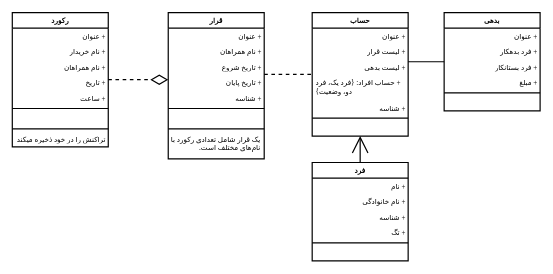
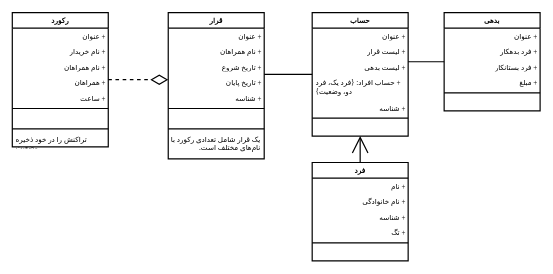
  <mxCell id="0" />
  <mxCell id="1" parent="0" />
  <mxCell id="2" value="قرار" style="swimlane;fontStyle=1;align=center;verticalAlign=top;childLayout=stackLayout;horizontal=1;startSize=26;horizontalStack=0;resizeParent=1;resizeParentMax=0;resizeLast=0;collapsible=1;marginBottom=0;fontFamily=Vazirmatn;whiteSpace=wrap;html=1;textDirection=rtl;strokeWidth=2;" vertex="1" parent="1"><mxGeometry x="280" y="20" width="160" height="244" as="geometry"><mxRectangle x="320" y="200" width="50" height="26" as="alternateBounds" /></mxGeometry></mxCell>
  <mxCell id="3" value="+ عنوان" style="text;strokeColor=none;fillColor=none;align=left;verticalAlign=top;spacingLeft=4;spacingRight=4;overflow=hidden;rotatable=0;points=[[0,0.5],[1,0.5]];portConstraint=eastwest;fontFamily=Vazirmatn;whiteSpace=wrap;html=1;textDirection=rtl;strokeWidth=2;" vertex="1" parent="2"><mxGeometry y="26" width="160" height="26" as="geometry" /></mxCell>
  <mxCell id="4" value="+ نام همراهان" style="text;strokeColor=none;fillColor=none;align=left;verticalAlign=top;spacingLeft=4;spacingRight=4;overflow=hidden;rotatable=0;points=[[0,0.5],[1,0.5]];portConstraint=eastwest;fontFamily=Vazirmatn;whiteSpace=wrap;html=1;textDirection=rtl;strokeWidth=2;" vertex="1" parent="2"><mxGeometry y="52" width="160" height="26" as="geometry" /></mxCell>
  <mxCell id="5" value="+ تاریخ شروع" style="text;strokeColor=none;fillColor=none;align=left;verticalAlign=top;spacingLeft=4;spacingRight=4;overflow=hidden;rotatable=0;points=[[0,0.5],[1,0.5]];portConstraint=eastwest;fontFamily=Vazirmatn;whiteSpace=wrap;html=1;textDirection=rtl;strokeWidth=2;" vertex="1" parent="2"><mxGeometry y="78" width="160" height="26" as="geometry" /></mxCell>
  <mxCell id="6" value="+ تاریخ پایان" style="text;strokeColor=none;fillColor=none;align=left;verticalAlign=top;spacingLeft=4;spacingRight=4;overflow=hidden;rotatable=0;points=[[0,0.5],[1,0.5]];portConstraint=eastwest;fontFamily=Vazirmatn;whiteSpace=wrap;html=1;textDirection=rtl;strokeWidth=2;" vertex="1" parent="2"><mxGeometry y="104" width="160" height="26" as="geometry" /></mxCell>
  <mxCell id="7" value="+ شناسه" style="text;strokeColor=none;fillColor=none;align=left;verticalAlign=top;spacingLeft=4;spacingRight=4;overflow=hidden;rotatable=0;points=[[0,0.5],[1,0.5]];portConstraint=eastwest;fontFamily=Vazirmatn;whiteSpace=wrap;html=1;textDirection=rtl;strokeWidth=2;" vertex="1" parent="2"><mxGeometry y="130" width="160" height="26" as="geometry" /></mxCell>
  <mxCell id="8" value="" style="line;strokeWidth=2;fillColor=none;align=left;verticalAlign=middle;spacingTop=-1;spacingLeft=3;spacingRight=3;rotatable=0;labelPosition=right;points=[];portConstraint=eastwest;fontFamily=Vazirmatn;whiteSpace=wrap;html=1;textDirection=rtl;" vertex="1" parent="2"><mxGeometry y="156" width="160" height="8" as="geometry" /></mxCell>
  <mxCell id="9" value=" " style="text;strokeColor=none;fillColor=none;align=left;verticalAlign=top;spacingLeft=4;spacingRight=4;overflow=hidden;rotatable=0;points=[[0,0.5],[1,0.5]];portConstraint=eastwest;fontFamily=Vazirmatn;whiteSpace=wrap;html=1;textDirection=rtl;strokeWidth=2;" vertex="1" parent="2"><mxGeometry y="164" width="160" height="26" as="geometry" /></mxCell>
  <mxCell id="10" value="" style="line;strokeWidth=2;fillColor=none;align=left;verticalAlign=middle;spacingTop=-1;spacingLeft=3;spacingRight=3;rotatable=0;labelPosition=right;points=[];portConstraint=eastwest;fontFamily=Vazirmatn;whiteSpace=wrap;html=1;textDirection=rtl;" vertex="1" parent="2"><mxGeometry y="190" width="160" height="8" as="geometry" /></mxCell>
  <mxCell id="11" value="یک قرار شامل تعدادی رکورد با نام‌های مختلف است." style="text;strokeColor=none;fillColor=none;align=right;verticalAlign=top;spacingLeft=4;spacingRight=4;overflow=hidden;rotatable=0;points=[[0,0.5],[1,0.5]];portConstraint=eastwest;fontFamily=Vazirmatn;whiteSpace=wrap;html=1;textDirection=rtl;strokeWidth=2;" vertex="1" parent="2"><mxGeometry y="198" width="160" height="46" as="geometry" /></mxCell>
  <mxCell id="12" value="رکورد" style="swimlane;fontStyle=1;align=center;verticalAlign=top;childLayout=stackLayout;horizontal=1;startSize=26;horizontalStack=0;resizeParent=1;resizeParentMax=0;resizeLast=0;collapsible=1;marginBottom=0;fontFamily=Vazirmatn;html=1;textDirection=rtl;whiteSpace=wrap;strokeWidth=2;" vertex="1" parent="1"><mxGeometry x="20" y="20" width="160" height="224" as="geometry"><mxRectangle x="60" y="200" width="60" height="26" as="alternateBounds" /></mxGeometry></mxCell>
  <mxCell id="13" value="+ عنوان" style="text;strokeColor=none;fillColor=none;align=left;verticalAlign=top;spacingLeft=4;spacingRight=4;overflow=hidden;rotatable=0;points=[[0,0.5],[1,0.5]];portConstraint=eastwest;fontFamily=Vazirmatn;html=1;textDirection=rtl;strokeWidth=2;" vertex="1" parent="12"><mxGeometry y="26" width="160" height="26" as="geometry" /></mxCell>
  <mxCell id="14" value="+ نام خریدار" style="text;strokeColor=none;fillColor=none;align=left;verticalAlign=top;spacingLeft=4;spacingRight=4;overflow=hidden;rotatable=0;points=[[0,0.5],[1,0.5]];portConstraint=eastwest;fontFamily=Vazirmatn;html=1;textDirection=rtl;whiteSpace=wrap;strokeWidth=2;" vertex="1" parent="12"><mxGeometry y="52" width="160" height="26" as="geometry" /></mxCell>
  <mxCell id="15" value="+ نام همراهان" style="text;strokeColor=none;fillColor=none;align=left;verticalAlign=top;spacingLeft=4;spacingRight=4;overflow=hidden;rotatable=0;points=[[0,0.5],[1,0.5]];portConstraint=eastwest;fontFamily=Vazirmatn;html=1;textDirection=rtl;whiteSpace=wrap;strokeWidth=2;" vertex="1" parent="12"><mxGeometry y="78" width="160" height="26" as="geometry" /></mxCell>
- <mxCell id="16" value="+ تاریخ" style="text;strokeColor=none;fillColor=none;align=left;verticalAlign=top;spacingLeft=4;spacingRight=4;overflow=hidden;rotatable=0;points=[[0,0.5],[1,0.5]];portConstraint=eastwest;fontFamily=Vazirmatn;html=1;textDirection=rtl;whiteSpace=wrap;strokeWidth=2;" vertex="1" parent="12"><mxGeometry y="104" width="160" height="26" as="geometry" /></mxCell>
+ <mxCell id="16" value="+ همراهان" style="text;strokeColor=none;fillColor=none;align=left;verticalAlign=top;spacingLeft=4;spacingRight=4;overflow=hidden;rotatable=0;points=[[0,0.5],[1,0.5]];portConstraint=eastwest;fontFamily=Vazirmatn;html=1;textDirection=rtl;whiteSpace=wrap;strokeWidth=2;" vertex="1" parent="12"><mxGeometry y="104" width="160" height="26" as="geometry" /></mxCell>
  <mxCell id="17" value="+ ساعت" style="text;strokeColor=none;fillColor=none;align=left;verticalAlign=top;spacingLeft=4;spacingRight=4;overflow=hidden;rotatable=0;points=[[0,0.5],[1,0.5]];portConstraint=eastwest;fontFamily=Vazirmatn;html=1;textDirection=rtl;whiteSpace=wrap;strokeWidth=2;" vertex="1" parent="12"><mxGeometry y="130" width="160" height="26" as="geometry" /></mxCell>
  <mxCell id="18" value="" style="line;strokeWidth=2;fillColor=none;align=left;verticalAlign=middle;spacingTop=-1;spacingLeft=3;spacingRight=3;rotatable=0;labelPosition=right;points=[];portConstraint=eastwest;fontFamily=Vazirmatn;html=1;textDirection=rtl;whiteSpace=wrap;" vertex="1" parent="12"><mxGeometry y="156" width="160" height="8" as="geometry" /></mxCell>
  <mxCell id="19" value="&amp;nbsp;" style="text;strokeColor=none;fillColor=none;align=left;verticalAlign=top;spacingLeft=4;spacingRight=4;overflow=hidden;rotatable=0;points=[[0,0.5],[1,0.5]];portConstraint=eastwest;fontFamily=Vazirmatn;html=1;textDirection=rtl;whiteSpace=wrap;strokeWidth=2;" vertex="1" parent="12"><mxGeometry y="164" width="160" height="26" as="geometry" /></mxCell>
  <mxCell id="20" value="" style="line;strokeWidth=2;fillColor=none;align=left;verticalAlign=middle;spacingTop=-1;spacingLeft=3;spacingRight=3;rotatable=0;labelPosition=right;points=[];portConstraint=eastwest;fontFamily=Vazirmatn;html=1;textDirection=rtl;whiteSpace=wrap;" vertex="1" parent="12"><mxGeometry y="190" width="160" height="8" as="geometry" /></mxCell>
- <mxCell id="21" value="تراکنش را در خود ذخیره میکند" style="text;strokeColor=none;fillColor=none;align=left;verticalAlign=top;spacingLeft=4;spacingRight=4;overflow=hidden;rotatable=0;points=[[0,0.5],[1,0.5]];portConstraint=eastwest;fontFamily=Vazirmatn;html=1;textDirection=rtl;whiteSpace=wrap;strokeWidth=2;" vertex="1" parent="12"><mxGeometry y="198" width="160" height="26" as="geometry" /></mxCell>
+ <mxCell id="21" value="تراکنش را در خود ذخیره وضعیت" style="text;strokeColor=none;fillColor=none;align=left;verticalAlign=top;spacingLeft=4;spacingRight=4;overflow=hidden;rotatable=0;points=[[0,0.5],[1,0.5]];portConstraint=eastwest;fontFamily=Vazirmatn;html=1;textDirection=rtl;whiteSpace=wrap;strokeWidth=2;" vertex="1" parent="12"><mxGeometry y="198" width="160" height="26" as="geometry" /></mxCell>
  <mxCell id="22" value="" style="endArrow=diamondThin;endFill=0;endSize=24;html=1;rounded=0;fontFamily=Vazirmatn;edgeStyle=elbowEdgeStyle;elbow=vertical;strokeWidth=2;dashed=1;" edge="1" parent="1" source="12" target="2"><mxGeometry width="160" relative="1" as="geometry"><mxPoint x="230" y="130" as="sourcePoint" /><mxPoint x="390" y="130" as="targetPoint" /></mxGeometry></mxCell>
  <mxCell id="23" value="فرد" style="swimlane;fontStyle=1;align=center;verticalAlign=top;childLayout=stackLayout;horizontal=1;startSize=26;horizontalStack=0;resizeParent=1;resizeParentMax=0;resizeLast=0;collapsible=1;marginBottom=0;fontFamily=Vazirmatn;whiteSpace=wrap;html=1;textDirection=rtl;strokeWidth=2;" vertex="1" parent="1"><mxGeometry x="520" y="270" width="160" height="164" as="geometry" /></mxCell>
  <mxCell id="24" value="+ نام" style="text;strokeColor=none;fillColor=none;align=left;verticalAlign=top;spacingLeft=4;spacingRight=4;overflow=hidden;rotatable=0;points=[[0,0.5],[1,0.5]];portConstraint=eastwest;fontFamily=Vazirmatn;whiteSpace=wrap;html=1;textDirection=rtl;strokeWidth=2;" vertex="1" parent="23"><mxGeometry y="26" width="160" height="26" as="geometry" /></mxCell>
  <mxCell id="25" value="+ نام خانوادگی" style="text;strokeColor=none;fillColor=none;align=left;verticalAlign=top;spacingLeft=4;spacingRight=4;overflow=hidden;rotatable=0;points=[[0,0.5],[1,0.5]];portConstraint=eastwest;fontFamily=Vazirmatn;whiteSpace=wrap;html=1;textDirection=rtl;strokeWidth=2;" vertex="1" parent="23"><mxGeometry y="52" width="160" height="26" as="geometry" /></mxCell>
  <mxCell id="26" value="+ شناسه" style="text;strokeColor=none;fillColor=none;align=left;verticalAlign=top;spacingLeft=4;spacingRight=4;overflow=hidden;rotatable=0;points=[[0,0.5],[1,0.5]];portConstraint=eastwest;fontFamily=Vazirmatn;whiteSpace=wrap;html=1;textDirection=rtl;strokeWidth=2;" vertex="1" parent="23"><mxGeometry y="78" width="160" height="26" as="geometry" /></mxCell>
  <mxCell id="27" value="+ تگ" style="text;strokeColor=none;fillColor=none;align=left;verticalAlign=top;spacingLeft=4;spacingRight=4;overflow=hidden;rotatable=0;points=[[0,0.5],[1,0.5]];portConstraint=eastwest;fontFamily=Vazirmatn;whiteSpace=wrap;html=1;textDirection=rtl;strokeWidth=2;" vertex="1" parent="23"><mxGeometry y="104" width="160" height="26" as="geometry" /></mxCell>
  <mxCell id="28" value="" style="line;strokeWidth=2;fillColor=none;align=left;verticalAlign=middle;spacingTop=-1;spacingLeft=3;spacingRight=3;rotatable=0;labelPosition=right;points=[];portConstraint=eastwest;fontFamily=Vazirmatn;whiteSpace=wrap;html=1;textDirection=rtl;" vertex="1" parent="23"><mxGeometry y="130" width="160" height="8" as="geometry" /></mxCell>
  <mxCell id="29" value=" " style="text;strokeColor=none;fillColor=none;align=left;verticalAlign=top;spacingLeft=4;spacingRight=4;overflow=hidden;rotatable=0;points=[[0,0.5],[1,0.5]];portConstraint=eastwest;fontFamily=Vazirmatn;whiteSpace=wrap;html=1;textDirection=rtl;strokeWidth=2;" vertex="1" parent="23"><mxGeometry y="138" width="160" height="26" as="geometry" /></mxCell>
  <mxCell id="30" value="حساب" style="swimlane;fontStyle=1;align=center;verticalAlign=top;childLayout=stackLayout;horizontal=1;startSize=26;horizontalStack=0;resizeParent=1;resizeParentMax=0;resizeLast=0;collapsible=1;marginBottom=0;fontFamily=Vazirmatn;whiteSpace=wrap;html=1;textDirection=rtl;strokeWidth=2;" vertex="1" parent="1"><mxGeometry x="520" y="20" width="160" height="206" as="geometry" /></mxCell>
  <mxCell id="31" value="+ عنوان" style="text;strokeColor=none;fillColor=none;align=left;verticalAlign=top;spacingLeft=4;spacingRight=4;overflow=hidden;rotatable=0;points=[[0,0.5],[1,0.5]];portConstraint=eastwest;fontFamily=Vazirmatn;whiteSpace=wrap;html=1;textDirection=rtl;strokeWidth=2;" vertex="1" parent="30"><mxGeometry y="26" width="160" height="26" as="geometry" /></mxCell>
  <mxCell id="32" value="+ لیست قرار" style="text;strokeColor=none;fillColor=none;align=left;verticalAlign=top;spacingLeft=4;spacingRight=4;overflow=hidden;rotatable=0;points=[[0,0.5],[1,0.5]];portConstraint=eastwest;fontFamily=Vazirmatn;whiteSpace=wrap;html=1;textDirection=rtl;strokeWidth=2;" vertex="1" parent="30"><mxGeometry y="52" width="160" height="26" as="geometry" /></mxCell>
  <mxCell id="33" value="+ لیست بدهی" style="text;strokeColor=none;fillColor=none;align=left;verticalAlign=top;spacingLeft=4;spacingRight=4;overflow=hidden;rotatable=0;points=[[0,0.5],[1,0.5]];portConstraint=eastwest;fontFamily=Vazirmatn;whiteSpace=wrap;html=1;textDirection=rtl;strokeWidth=2;" vertex="1" parent="30"><mxGeometry y="78" width="160" height="26" as="geometry" /></mxCell>
  <mxCell id="34" value="+ حساب افراد: {فرد یک، فرد دو، وضعیت}" style="text;strokeColor=none;fillColor=none;align=left;verticalAlign=top;spacingLeft=4;spacingRight=4;overflow=hidden;rotatable=0;points=[[0,0.5],[1,0.5]];portConstraint=eastwest;fontFamily=Vazirmatn;whiteSpace=wrap;html=1;textDirection=rtl;strokeWidth=2;" vertex="1" parent="30"><mxGeometry y="104" width="160" height="42" as="geometry" /></mxCell>
  <mxCell id="35" value="+ شناسه" style="text;strokeColor=none;fillColor=none;align=left;verticalAlign=top;spacingLeft=4;spacingRight=4;overflow=hidden;rotatable=0;points=[[0,0.5],[1,0.5]];portConstraint=eastwest;fontFamily=Vazirmatn;whiteSpace=wrap;html=1;textDirection=rtl;strokeWidth=2;" vertex="1" parent="30"><mxGeometry y="146" width="160" height="26" as="geometry" /></mxCell>
  <mxCell id="36" value="" style="line;strokeWidth=2;fillColor=none;align=left;verticalAlign=middle;spacingTop=-1;spacingLeft=3;spacingRight=3;rotatable=0;labelPosition=right;points=[];portConstraint=eastwest;fontFamily=Vazirmatn;whiteSpace=wrap;html=1;textDirection=rtl;" vertex="1" parent="30"><mxGeometry y="172" width="160" height="8" as="geometry" /></mxCell>
  <mxCell id="37" value=" " style="text;strokeColor=none;fillColor=none;align=left;verticalAlign=top;spacingLeft=4;spacingRight=4;overflow=hidden;rotatable=0;points=[[0,0.5],[1,0.5]];portConstraint=eastwest;fontFamily=Vazirmatn;whiteSpace=wrap;html=1;textDirection=rtl;strokeWidth=2;" vertex="1" parent="30"><mxGeometry y="180" width="160" height="26" as="geometry" /></mxCell>
- <mxCell id="38" value="" style="endArrow=none;endFill=0;endSize=24;html=1;rounded=0;fontFamily=Vazirmatn;edgeStyle=elbowEdgeStyle;elbow=vertical;strokeWidth=2;dashed=1;" edge="1" parent="1" source="2" target="30"><mxGeometry width="160" relative="1" as="geometry"><mxPoint x="190" y="139" as="sourcePoint" /><mxPoint x="290" y="139" as="targetPoint" /></mxGeometry></mxCell>
+ <mxCell id="38" value="" style="endArrow=none;endFill=0;endSize=24;html=1;rounded=0;fontFamily=Vazirmatn;edgeStyle=elbowEdgeStyle;elbow=vertical;strokeWidth=2;" edge="1" parent="1" source="2" target="30"><mxGeometry width="160" relative="1" as="geometry"><mxPoint x="190" y="139" as="sourcePoint" /><mxPoint x="290" y="139" as="targetPoint" /></mxGeometry></mxCell>
  <mxCell id="39" value="" style="endArrow=open;endFill=0;endSize=24;html=1;rounded=0;fontFamily=Vazirmatn;edgeStyle=elbowEdgeStyle;strokeWidth=2;elbow=vertical;" edge="1" parent="1" source="23" target="30"><mxGeometry width="160" relative="1" as="geometry"><mxPoint x="390" y="320" as="sourcePoint" /><mxPoint x="370" y="248" as="targetPoint" /></mxGeometry></mxCell>
  <mxCell id="40" value="بدهی" style="swimlane;fontStyle=1;align=center;verticalAlign=top;childLayout=stackLayout;horizontal=1;startSize=26;horizontalStack=0;resizeParent=1;resizeParentMax=0;resizeLast=0;collapsible=1;marginBottom=0;fontFamily=Vazirmatn;whiteSpace=wrap;html=1;textDirection=rtl;strokeWidth=2;" vertex="1" parent="1"><mxGeometry x="740" y="20" width="160" height="164" as="geometry" /></mxCell>
  <mxCell id="41" value="+ عنوان" style="text;strokeColor=none;fillColor=none;align=left;verticalAlign=top;spacingLeft=4;spacingRight=4;overflow=hidden;rotatable=0;points=[[0,0.5],[1,0.5]];portConstraint=eastwest;fontFamily=Vazirmatn;whiteSpace=wrap;html=1;textDirection=rtl;strokeWidth=2;" vertex="1" parent="40"><mxGeometry y="26" width="160" height="26" as="geometry" /></mxCell>
  <mxCell id="42" value="+ فرد بدهکار" style="text;strokeColor=none;fillColor=none;align=left;verticalAlign=top;spacingLeft=4;spacingRight=4;overflow=hidden;rotatable=0;points=[[0,0.5],[1,0.5]];portConstraint=eastwest;fontFamily=Vazirmatn;whiteSpace=wrap;html=1;textDirection=rtl;strokeWidth=2;" vertex="1" parent="40"><mxGeometry y="52" width="160" height="26" as="geometry" /></mxCell>
  <mxCell id="43" value="+ فرد بستانکار" style="text;strokeColor=none;fillColor=none;align=left;verticalAlign=top;spacingLeft=4;spacingRight=4;overflow=hidden;rotatable=0;points=[[0,0.5],[1,0.5]];portConstraint=eastwest;fontFamily=Vazirmatn;whiteSpace=wrap;html=1;textDirection=rtl;strokeWidth=2;" vertex="1" parent="40"><mxGeometry y="78" width="160" height="26" as="geometry" /></mxCell>
  <mxCell id="44" value="+ مبلغ" style="text;strokeColor=none;fillColor=none;align=left;verticalAlign=top;spacingLeft=4;spacingRight=4;overflow=hidden;rotatable=0;points=[[0,0.5],[1,0.5]];portConstraint=eastwest;fontFamily=Vazirmatn;whiteSpace=wrap;html=1;textDirection=rtl;strokeWidth=2;" vertex="1" parent="40"><mxGeometry y="104" width="160" height="26" as="geometry" /></mxCell>
  <mxCell id="45" value="" style="line;strokeWidth=2;fillColor=none;align=left;verticalAlign=middle;spacingTop=-1;spacingLeft=3;spacingRight=3;rotatable=0;labelPosition=right;points=[];portConstraint=eastwest;fontFamily=Vazirmatn;whiteSpace=wrap;html=1;textDirection=rtl;" vertex="1" parent="40"><mxGeometry y="130" width="160" height="8" as="geometry" /></mxCell>
  <mxCell id="46" value=" " style="text;strokeColor=none;fillColor=none;align=left;verticalAlign=top;spacingLeft=4;spacingRight=4;overflow=hidden;rotatable=0;points=[[0,0.5],[1,0.5]];portConstraint=eastwest;fontFamily=Vazirmatn;whiteSpace=wrap;html=1;textDirection=rtl;strokeWidth=2;" vertex="1" parent="40"><mxGeometry y="138" width="160" height="26" as="geometry" /></mxCell>
  <mxCell id="47" value="" style="endArrow=none;endFill=0;endSize=24;html=1;rounded=0;fontFamily=Vazirmatn;edgeStyle=elbowEdgeStyle;elbow=vertical;strokeWidth=2;" edge="1" parent="1" source="30" target="40"><mxGeometry width="160" relative="1" as="geometry"><mxPoint x="450" y="120" as="sourcePoint" /><mxPoint x="530" y="120" as="targetPoint" /></mxGeometry></mxCell>
